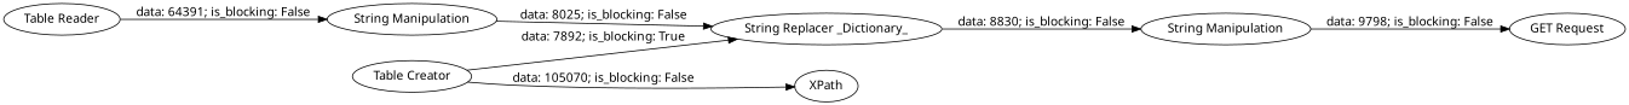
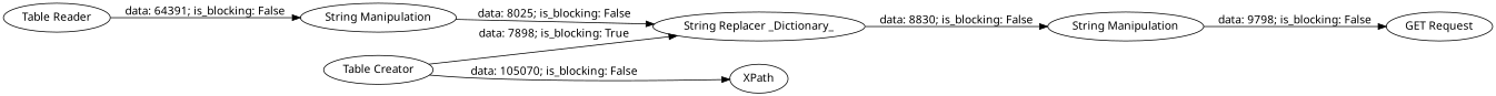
  digraph {
    fontname="Noto Sans"
    rankdir=LR
    node [fontname="Noto Sans"]
    edge [fontname="Noto Sans"]
    n1 [label="GET Request"]
    n2 [label=XPath]
    n3 [label="Table Reader"]
    n4 [label="String Manipulation"]
    n5 [label="String Replacer _Dictionary_"]
    n6 [label="String Manipulation"]
    n7 [label="Table Creator"]
    n3 -> n4 [label="data: 64391; is_blocking: False"]
    n4 -> n5 [label="data: 8025; is_blocking: False"]
    n5 -> n6 [label="data: 8830; is_blocking: False"]
    n6 -> n1 [label="data: 9798; is_blocking: False"]
    n7 -> n2 [label="data: 105070; is_blocking: False"]
-   n7 -> n5 [label="data: 7892; is_blocking: True"]
+   n7 -> n5 [label="data: 7898; is_blocking: True"]
  }
